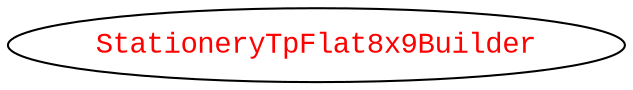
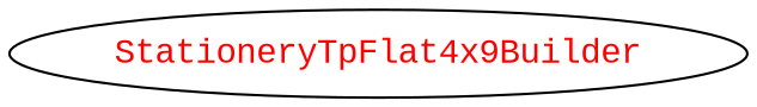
  digraph {
    concentrate=true
    rankdir=LR
    ranksep=2.0
    splines=ortho
    fontname="Liberation Mono"
-   StationeryTpFlat4x9Builder [fontcolor=red fontname="Liberation Mono" label=StationeryTpFlat8x9Builder]
+   StationeryTpFlat4x9Builder [fontcolor=red fontname="Liberation Mono"]
  }
